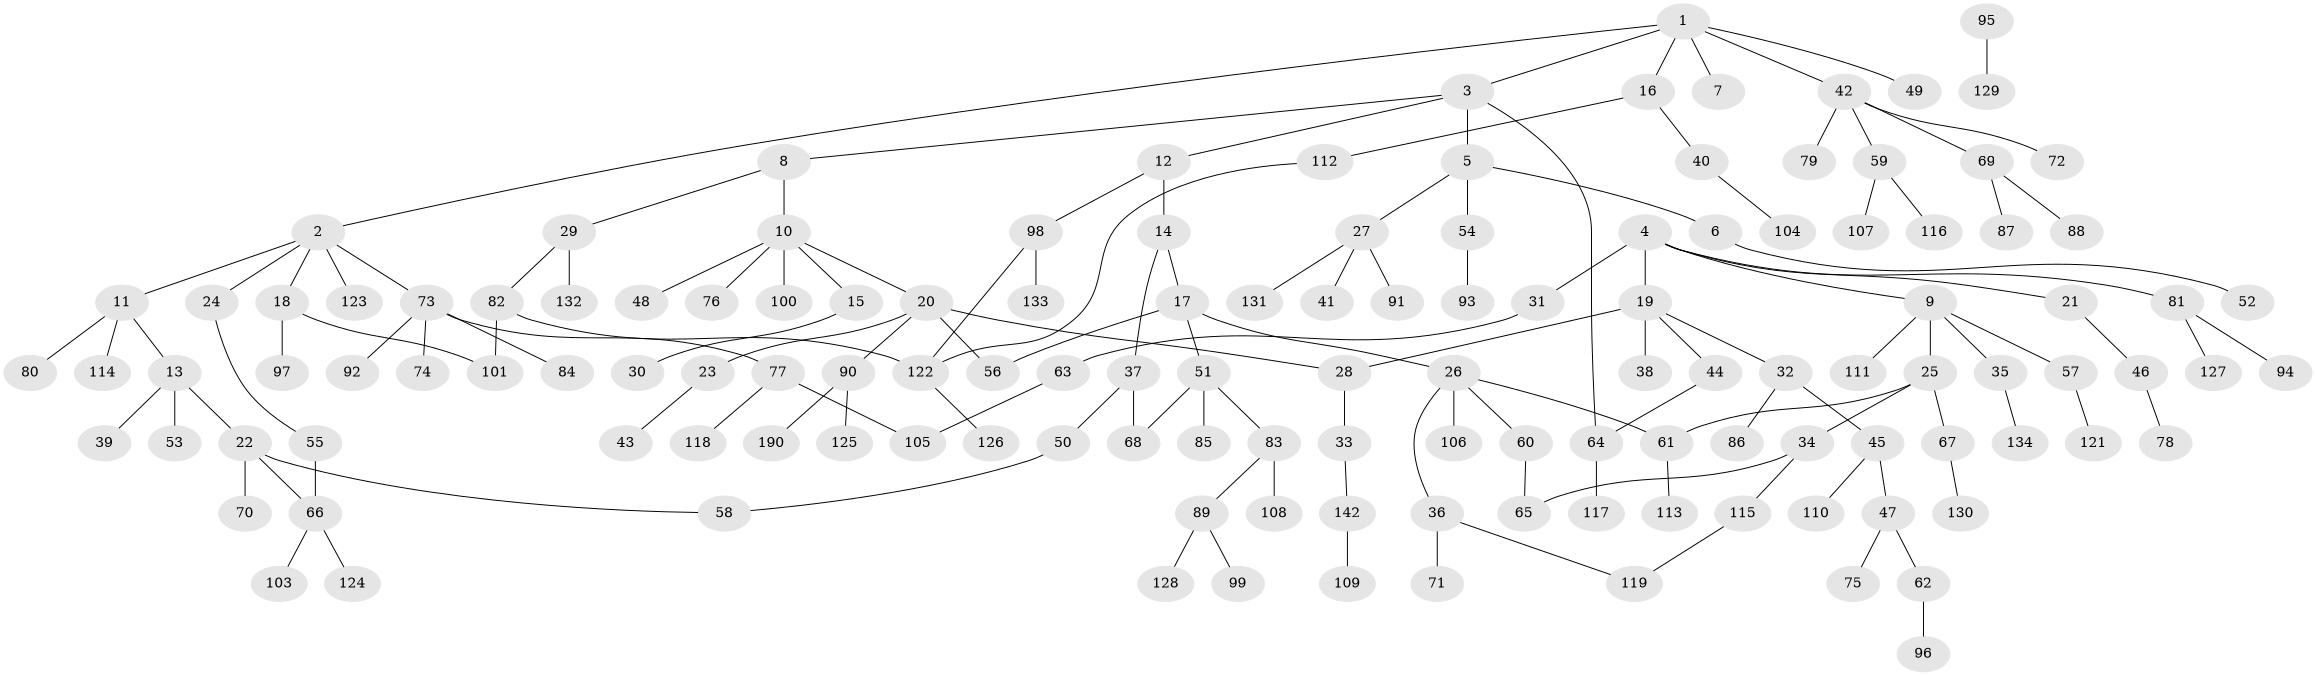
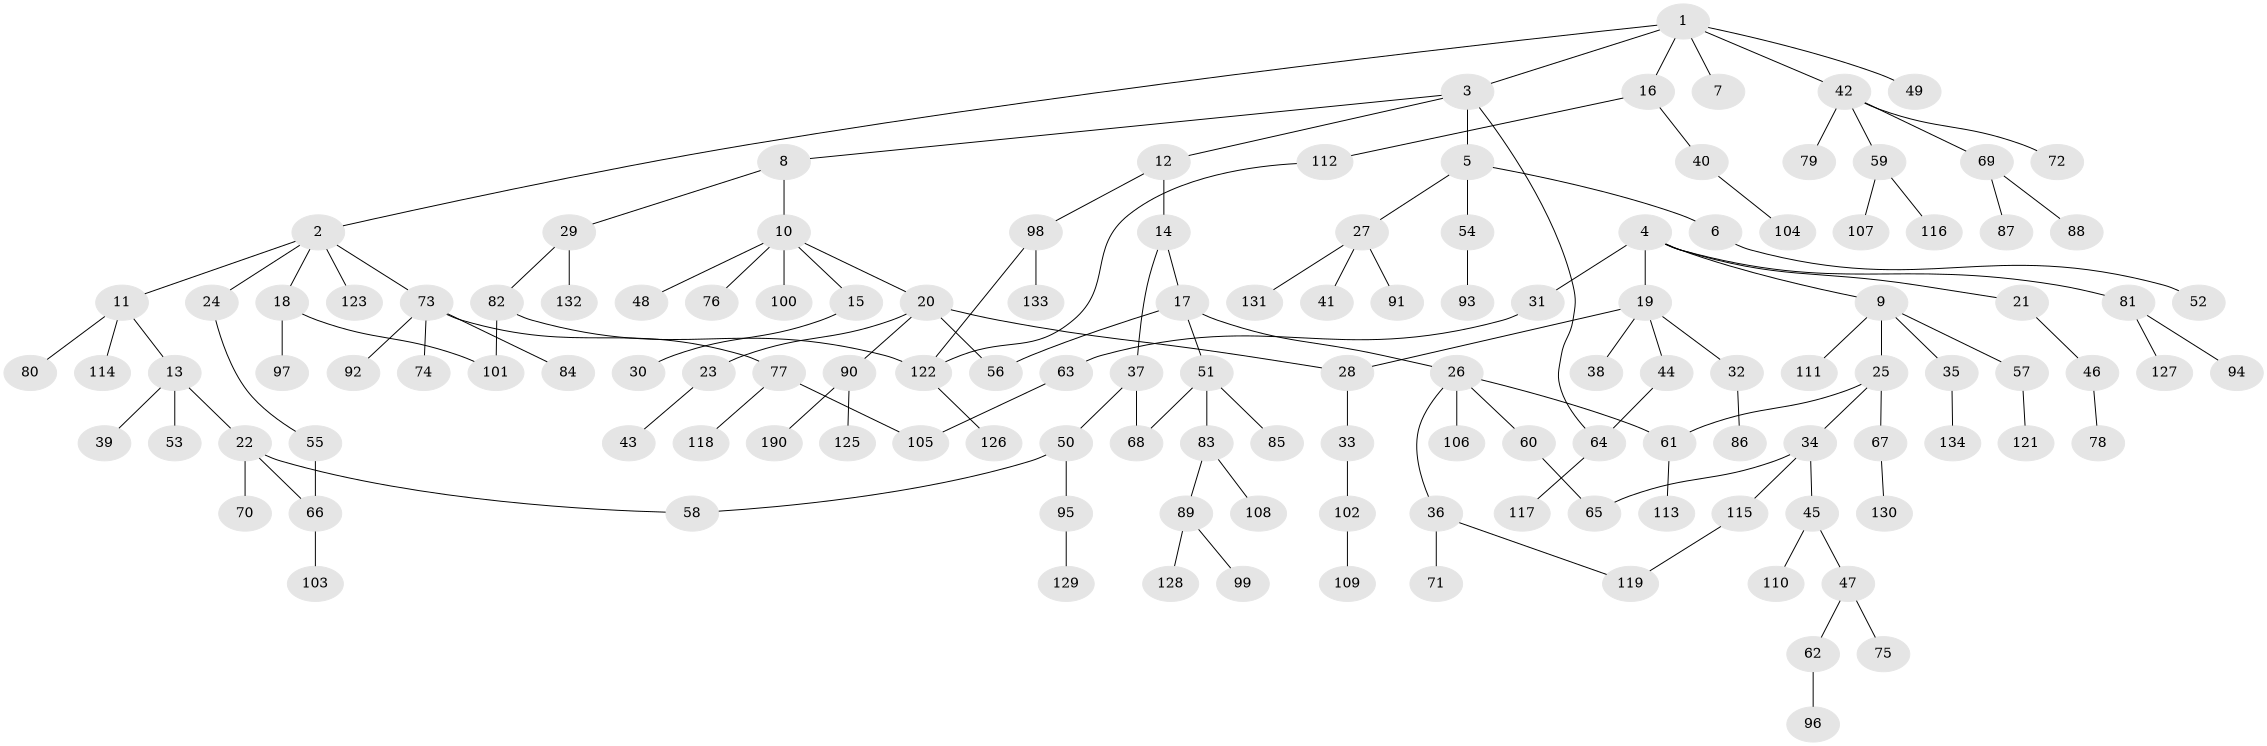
  graph {
    node [color=gray90 style=filled]
    1
    2
    3
    7
    16
    42
    49
    11
    18
    24
    73
    123
    5
    8
    12
    64
    40
    112
    59
    69
    72
    79
    4
    9
    19
    21
    31
    81
    13
    80
    114
    97
    101
    55
    74
    77
    84
    92
    6
    27
    54
    10
    29
    14
    98
    117
    25
    35
    57
    111
    28
    32
    38
    44
    46
    63
    94
    127
    52
    41
    91
    131
    93
    15
    20
    48
    76
    100
    82
    132
    34
    61
    67
    134
    121
    30
    56
    23
    90
    22
    39
    53
    17
    37
    122
    133
    58
    66
    70
    26
    51
    50
    68
    104
    36
    60
    106
    83
    85
    33
    45
    86
    43
    n104 [label=190]
    125
    78
    103
-   124
    65
    115
    113
    130
    71
    119
-   102 [label=142]
+   102
    105
    47
    110
    109
    95
    107
    116
    87
    88
    62
    75
    96
    129
    89
    108
    118
    126
    99
    128
    1 -- 2
    1 -- 3
    1 -- 7
    1 -- 16
    1 -- 42
    1 -- 49
    2 -- 11
    2 -- 18
    2 -- 24
    2 -- 73
    2 -- 123
    3 -- 5
    3 -- 8
    3 -- 12
    3 -- 64
    16 -- 40
    16 -- 112
    42 -- 59
    42 -- 69
    42 -- 72
    42 -- 79
    11 -- 13
    11 -- 80
    11 -- 114
    18 -- 97
    18 -- 101
    24 -- 55
    73 -- 74
    73 -- 77
    73 -- 84
    73 -- 92
    5 -- 6
    5 -- 27
    5 -- 54
    8 -- 10
    8 -- 29
    12 -- 14
    12 -- 98
    64 -- 117
    40 -- 104
    112 -- 122
    59 -- 107
    59 -- 116
    69 -- 87
    69 -- 88
    4 -- 9
    4 -- 19
    4 -- 21
    4 -- 31
    4 -- 81
    9 -- 25
    9 -- 35
    9 -- 57
    9 -- 111
    19 -- 28
    19 -- 32
    19 -- 38
    19 -- 44
    21 -- 46
    31 -- 63
    81 -- 94
    81 -- 127
    13 -- 22
    13 -- 39
    13 -- 53
    55 -- 66
    77 -- 105
    77 -- 118
    6 -- 52
    27 -- 41
    27 -- 91
    27 -- 131
    54 -- 93
    10 -- 15
    10 -- 20
    10 -- 48
    10 -- 76
    10 -- 100
    29 -- 82
    29 -- 132
    14 -- 17
    14 -- 37
    98 -- 122
    98 -- 133
    25 -- 34
    25 -- 61
    25 -- 67
    35 -- 134
    57 -- 121
    28 -- 33
-   32 -- 45
+   34 -- 45
    32 -- 86
    44 -- 64
    46 -- 78
    63 -- 105
    15 -- 30
    20 -- 28
    20 -- 56
    20 -- 23
    20 -- 90
    82 -- 101
    82 -- 122
    34 -- 65
    34 -- 115
    61 -- 113
    67 -- 130
    23 -- 43
    90 -- n104
    90 -- 125
    22 -- 58
    22 -- 66
    22 -- 70
    17 -- 56
    17 -- 26
    17 -- 51
    37 -- 50
    37 -- 68
    122 -- 126
    66 -- 103
-   66 -- 124
    26 -- 61
    26 -- 36
    26 -- 60
    26 -- 106
    51 -- 68
    51 -- 83
    51 -- 85
    50 -- 58
+   50 -- 95
    36 -- 71
    36 -- 119
    60 -- 65
    83 -- 89
    83 -- 108
    33 -- 102
    45 -- 47
    45 -- 110
    115 -- 119
    102 -- 109
    47 -- 62
    47 -- 75
    95 -- 129
    62 -- 96
    89 -- 99
    89 -- 128
  }
